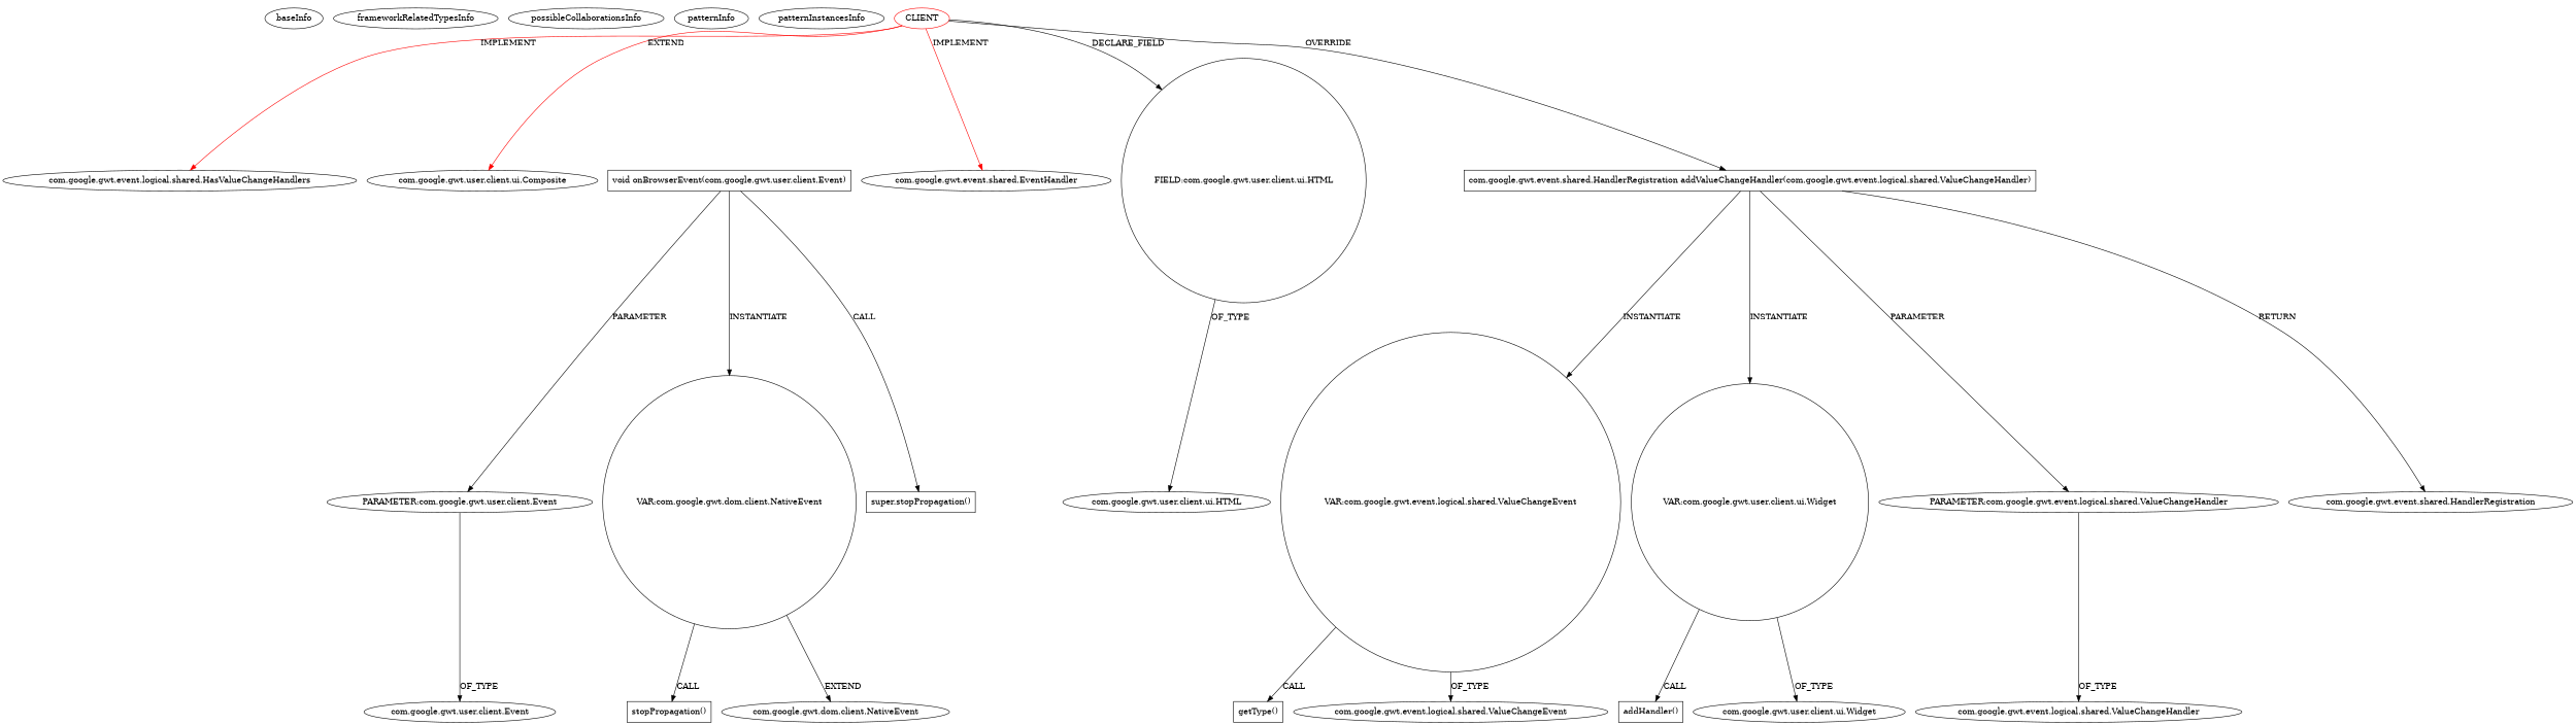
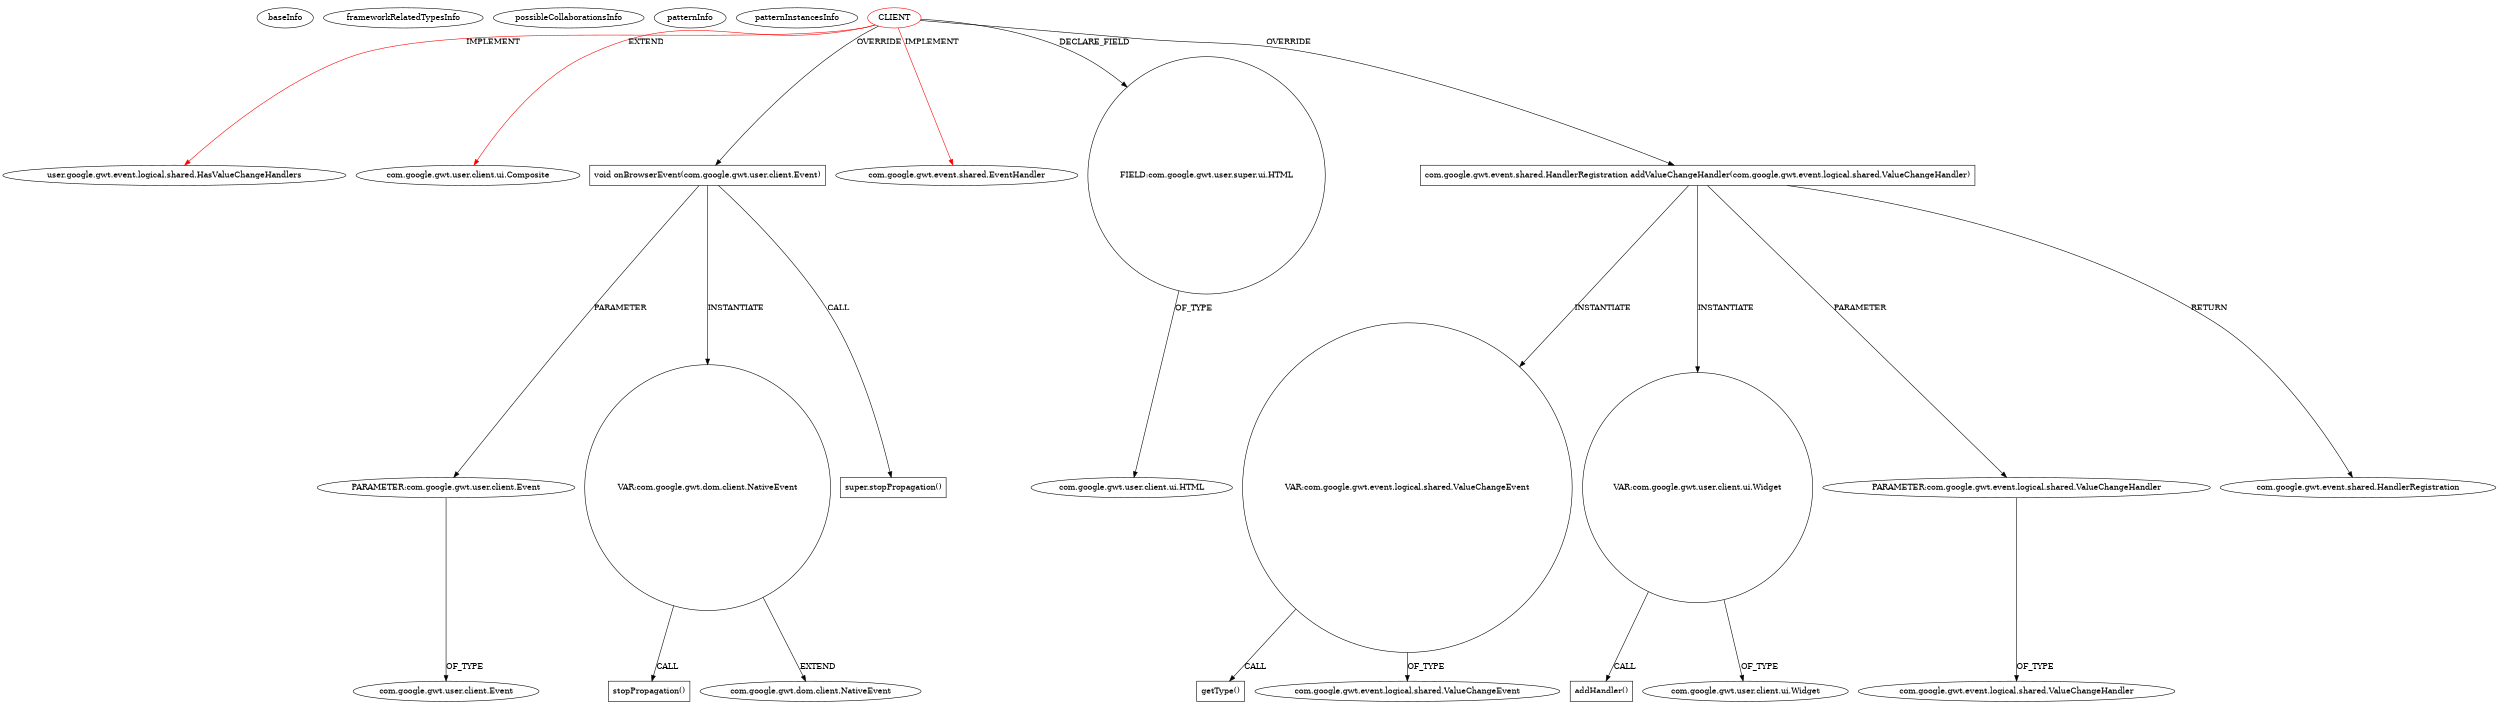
  digraph {
    node [isFrameworkType=false vertexType=FRAMEWORK_CLASS_TYPE]
    baseInfo [category=pattern graphId=699 isAnonymous=false possibleRelation=false isFrameworkType="" vertexType=""]
    frameworkRelatedTypesInfo [0="com.google.gwt.event.logical.shared.HasValueChangeHandlers" 1="com.google.gwt.event.shared.EventHandler" 2="com.google.gwt.user.client.ui.Composite" isFrameworkType="" vertexType=""]
    possibleCollaborationsInfo [isFrameworkType="" vertexType=""]
    patternInfo [frequency=2.0 patternRootClient=0 isFrameworkType="" vertexType=""]
    patternInstancesInfo [0="nextinterfaces-next~/nextinterfaces-next/next-master/src/next/i/view/widgets/XSwitch.java~XSwitch~4220" 1="nextinterfaces-next~/nextinterfaces-next/next-master/src/next/i/view/widgets/XSlider.java~XSlider~4215" isFrameworkType="" vertexType=""]
-   n6 [label="com.google.gwt.event.logical.shared.HasValueChangeHandlers" vertexType=FRAMEWORK_INTERFACE_TYPE]
+   n6 [label="user.google.gwt.event.logical.shared.HasValueChangeHandlers" vertexType=FRAMEWORK_INTERFACE_TYPE]
    n7 [color=red label=CLIENT vertexType=ROOT_CLIENT_CLASS_DECLARATION]
    n8 [label="com.google.gwt.user.client.ui.Composite"]
    n9 [label="void onBrowserEvent(com.google.gwt.user.client.Event)" shape=box vertexType=OVERRIDING_METHOD_DECLARATION]
    n10 [label="com.google.gwt.event.shared.EventHandler" vertexType=FRAMEWORK_INTERFACE_TYPE]
-   n11 [label="FIELD:com.google.gwt.user.client.ui.HTML" shape=circle vertexType=FIELD_DECLARATION]
+   n11 [label="FIELD:com.google.gwt.user.super.ui.HTML" shape=circle vertexType=FIELD_DECLARATION]
    n12 [label="com.google.gwt.event.shared.HandlerRegistration addValueChangeHandler(com.google.gwt.event.logical.shared.ValueChangeHandler)" shape=box vertexType=OVERRIDING_METHOD_DECLARATION]
    n13 [label="PARAMETER:com.google.gwt.user.client.Event" vertexType=PARAMETER_DECLARATION]
    n14 [label="VAR:com.google.gwt.dom.client.NativeEvent" shape=circle vertexType=VARIABLE_EXPRESION]
    n15 [label="super.stopPropagation()" shape=box vertexType=SUPER_CALL]
    n16 [label="com.google.gwt.user.client.ui.HTML"]
    n17 [label="VAR:com.google.gwt.event.logical.shared.ValueChangeEvent" shape=circle vertexType=VARIABLE_EXPRESION]
    n18 [label="VAR:com.google.gwt.user.client.ui.Widget" shape=circle vertexType=VARIABLE_EXPRESION]
    n19 [label="PARAMETER:com.google.gwt.event.logical.shared.ValueChangeHandler" vertexType=PARAMETER_DECLARATION]
    n20 [label="com.google.gwt.event.shared.HandlerRegistration" vertexType=FRAMEWORK_INTERFACE_TYPE]
    n21 [label="com.google.gwt.user.client.Event"]
    n22 [label="stopPropagation()" shape=box vertexType=INSIDE_CALL]
    n23 [label="com.google.gwt.dom.client.NativeEvent"]
    n24 [label="getType()" shape=box vertexType=INSIDE_CALL]
    n25 [label="com.google.gwt.event.logical.shared.ValueChangeEvent"]
    n26 [label="addHandler()" shape=box vertexType=INSIDE_CALL]
    n27 [label="com.google.gwt.user.client.ui.Widget"]
    n28 [label="com.google.gwt.event.logical.shared.ValueChangeHandler" vertexType=FRAMEWORK_INTERFACE_TYPE]
    n7 -> n6 [color=red label=IMPLEMENT]
    n7 -> n8 [color=red label=EXTEND]
+   n7 -> n9 [label=OVERRIDE]
    n7 -> n10 [color=red label=IMPLEMENT]
    n7 -> n11 [label=DECLARE_FIELD]
    n7 -> n12 [label=OVERRIDE]
    n9 -> n13 [label=PARAMETER]
    n9 -> n14 [label=INSTANTIATE]
    n9 -> n15 [label=CALL]
    n11 -> n16 [label=OF_TYPE]
    n12 -> n17 [label=INSTANTIATE]
    n12 -> n18 [label=INSTANTIATE]
    n12 -> n19 [label=PARAMETER]
    n12 -> n20 [label=RETURN]
    n13 -> n21 [label=OF_TYPE]
    n14 -> n22 [label=CALL]
    n14 -> n23 [label=EXTEND]
    n17 -> n24 [label=CALL]
    n17 -> n25 [label=OF_TYPE]
    n18 -> n26 [label=CALL]
    n18 -> n27 [label=OF_TYPE]
    n19 -> n28 [label=OF_TYPE]
  }
